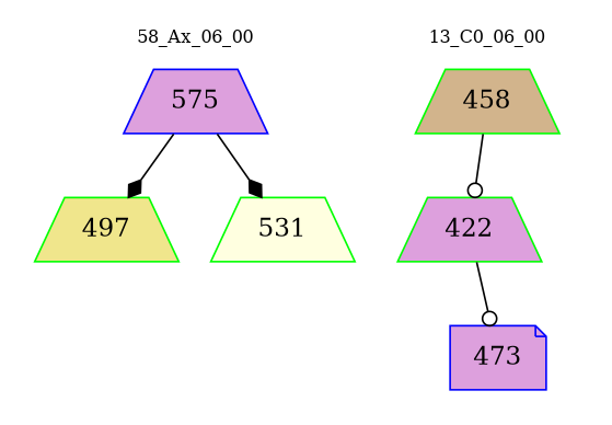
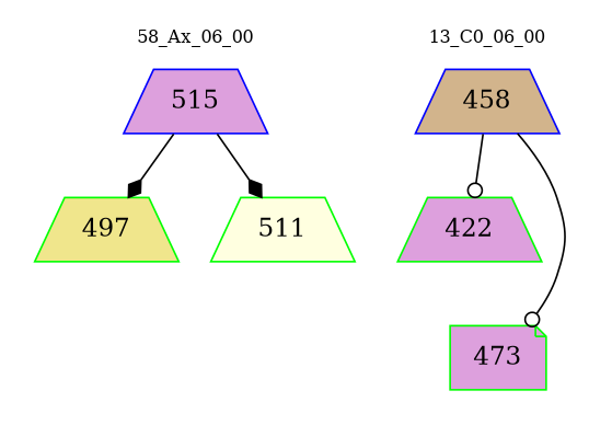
  digraph {
    node [color=green fillcolor=plum shape=trapezium style=filled]
    edge [arrowhead=diamond color=black]
-   n1 [color=blue label=575]
+   n1 [color=blue label=515]
    n2 [fillcolor=khaki label=497]
-   n3 [fillcolor=lightyellow label=531]
-   n4 [fillcolor=tan label=458]
+   n3 [fillcolor=lightyellow label=511]
+   n4 [color=blue fillcolor=tan label=458]
    n5 [label=422]
-   n6 [color=blue label=473 shape=note]
+   n6 [label=473 shape=note]
    subgraph cluster_1 {
      color=white
      fontsize=10
      label="58_Ax_06_00"
      n1
      n2
      n3
    }
    subgraph cluster_2 {
      color=white
      fontsize=10
      label="13_C0_06_00"
      n4
      n5
      n6
    }
    n1 -> n2
    n1 -> n3
    n4 -> n5 [arrowhead=odot]
-   n5 -> n6 [arrowhead=odot]
+   n4 -> n6 [arrowhead=odot]
  }
